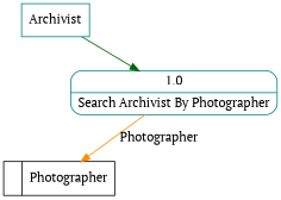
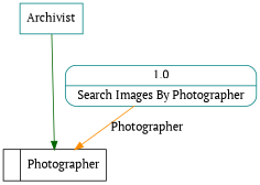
  digraph {
    fontname="PT Serif"
    node [color=teal fontname="PT Serif"]
    edge [fontname="PT Serif"]
    n1 [color=black label="<f0>  |<f1> Photographer " shape=record]
    n2 [label=Archivist shape=box]
-   n3 [label="{<f0> 1.0|<f1> Search Archivist By Photographer }" shape=Mrecord]
-   n2 -> n3 [color=darkgreen]
+   n3 [label="{<f0> 1.0|<f1> Search Images By Photographer }" shape=Mrecord]
+   n2 -> n1 [color=darkgreen]
    n3 -> n1 [color=darkorange label=Photographer]
  }
